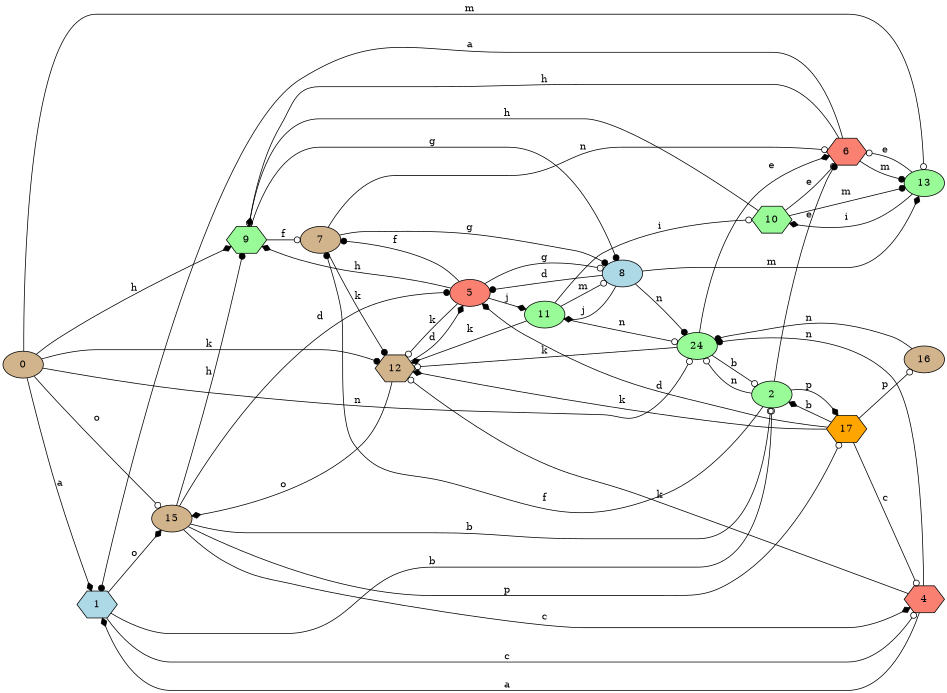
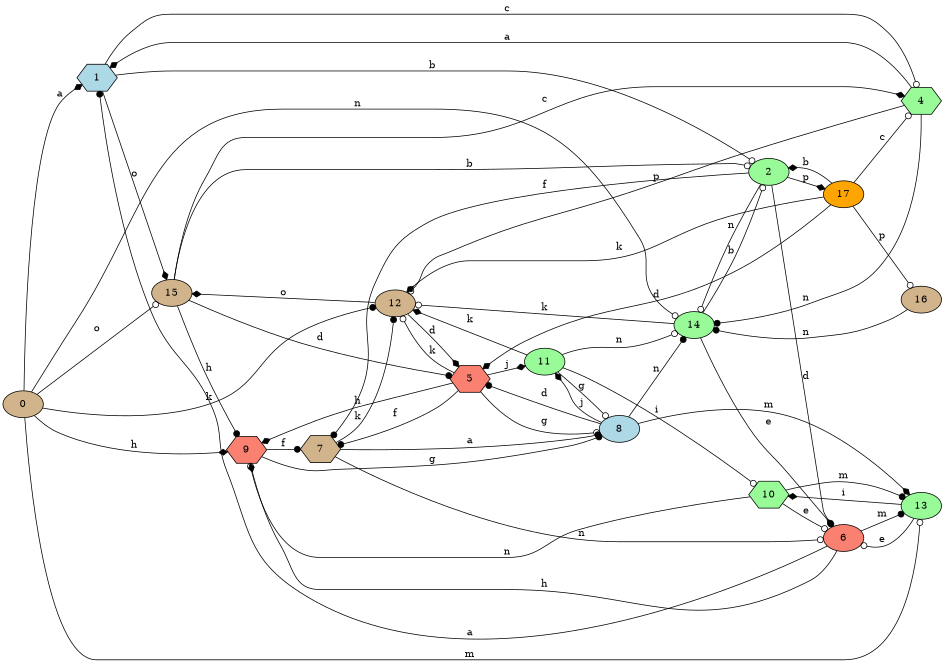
  strict digraph {
    fontname="DejaVu Serif"
    rankdir=LR
    node [fillcolor=palegreen fontname="DejaVu Serif" shape=ellipse style=filled]
    edge [arrowhead=odot fontname="DejaVu Serif"]
    0 [fillcolor=tan]
    1 [fillcolor=lightblue shape=hexagon]
-   9 [shape=hexagon]
-   12 [fillcolor=tan shape=hexagon]
+   9 [fillcolor=salmon shape=hexagon]
+   12 [fillcolor=tan]
    13
-   14 [label=24]
+   14
    15 [fillcolor=tan]
    2
-   4 [fillcolor=salmon shape=hexagon]
-   7 [fillcolor=tan]
+   4 [shape=hexagon]
+   7 [fillcolor=tan shape=hexagon]
    8 [fillcolor=lightblue]
-   5 [fillcolor=salmon]
-   6 [fillcolor=salmon shape=hexagon]
+   5 [fillcolor=salmon shape=hexagon]
+   6 [fillcolor=salmon]
    10 [shape=hexagon]
-   17 [fillcolor=orange shape=hexagon]
+   17 [fillcolor=orange]
    16 [fillcolor=tan]
    11
    0 -> 1 [arrowhead=diamond label=a]
    0 -> 9 [arrowhead=diamond label=h]
    0 -> 12 [arrowhead=dot label=k]
    0 -> 13 [label=m]
    0 -> 14 [label=n]
    0 -> 15 [label=o]
    1 -> 15 [arrowhead=diamond label=o]
    1 -> 2 [label=b]
    1 -> 4 [label=c]
-   9 -> 7 [label=f]
+   9 -> 7 [arrowhead=dot label=f]
    9 -> 8 [arrowhead=dot label=g]
    12 -> 15 [arrowhead=diamond label=o]
    12 -> 5 [arrowhead=diamond label=d]
    13 -> 6 [label=e]
    13 -> 10 [arrowhead=diamond label=i]
    14 -> 12 [label=k]
    14 -> 2 [label=b]
    14 -> 6 [arrowhead=diamond label=e]
    15 -> 9 [arrowhead=dot label=h]
    15 -> 2 [label=b]
    15 -> 4 [arrowhead=diamond label=c]
    15 -> 5 [arrowhead=dot label=d]
-   15 -> 17 [label=p]
    2 -> 14 [label=n]
    2 -> 7 [arrowhead=dot label=f]
-   2 -> 6 [arrowhead=dot label=e]
+   2 -> 6 [arrowhead=dot label=d]
    2 -> 17 [arrowhead=diamond label=p]
    4 -> 1 [arrowhead=diamond label=a]
-   4 -> 12 [label=k]
+   4 -> 12 [label=p]
    4 -> 14 [arrowhead=dot label=n]
    7 -> 12 [arrowhead=dot label=k]
-   7 -> 8 [arrowhead=dot label=g]
+   7 -> 8 [arrowhead=dot label=a]
    7 -> 6 [label=n]
    8 -> 13 [arrowhead=diamond label=m]
    8 -> 14 [arrowhead=dot label=n]
    8 -> 5 [arrowhead=dot label=d]
    8 -> 11 [arrowhead=diamond label=j]
    5 -> 9 [arrowhead=diamond label=h]
    5 -> 12 [label=k]
    5 -> 7 [arrowhead=dot label=f]
    5 -> 8 [label=g]
    5 -> 11 [arrowhead=diamond label=j]
    6 -> 1 [arrowhead=dot label=a]
    6 -> 9 [arrowhead=diamond label=h]
    6 -> 13 [arrowhead=dot label=m]
-   10 -> 9 [label=h]
+   10 -> 9 [label=n]
    10 -> 13 [arrowhead=dot label=m]
    10 -> 6 [label=e]
    17 -> 12 [arrowhead=diamond label=k]
    17 -> 2 [arrowhead=diamond label=b]
    17 -> 4 [label=c]
    17 -> 5 [arrowhead=diamond label=d]
    17 -> 16 [label=p]
    16 -> 14 [arrowhead=dot label=n]
    11 -> 12 [arrowhead=diamond label=k]
    11 -> 14 [label=n]
-   11 -> 8 [label=m]
+   11 -> 8 [label=g]
    11 -> 10 [label=i]
  }
